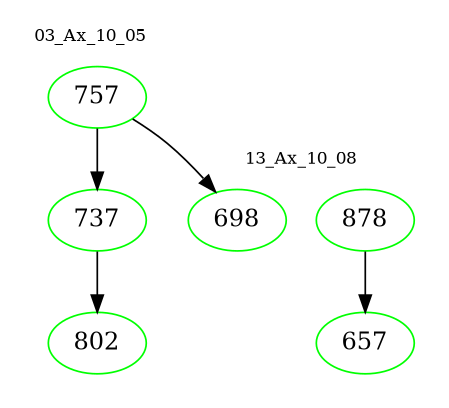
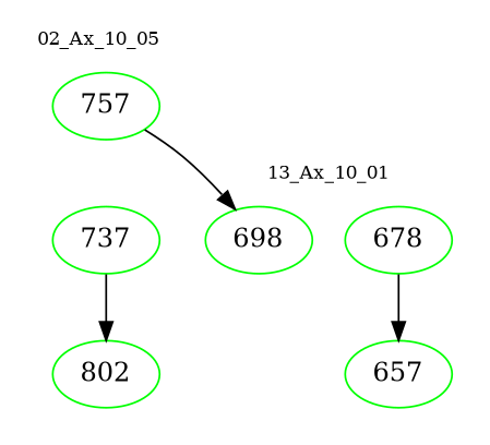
  digraph {
    node [color=green]
    edge [color=black]
    n1 [label=757]
    n2 [label=737]
    n3 [label=802]
-   n4 [label=878]
+   n4 [label=678]
    n5 [label=657]
    n6 [label=698]
    subgraph cluster_1 {
      color=white
      fontsize=10
-     label="03_Ax_10_05"
+     label="02_Ax_10_05"
      n1
      n2
      n3
    }
    subgraph cluster_2 {
      color=white
      fontsize=10
-     label="13_Ax_10_08"
+     label="13_Ax_10_01"
      n4
      n5
      n6
    }
-   n1 -> n2
    n1 -> n6
    n2 -> n3
    n4 -> n5
  }
